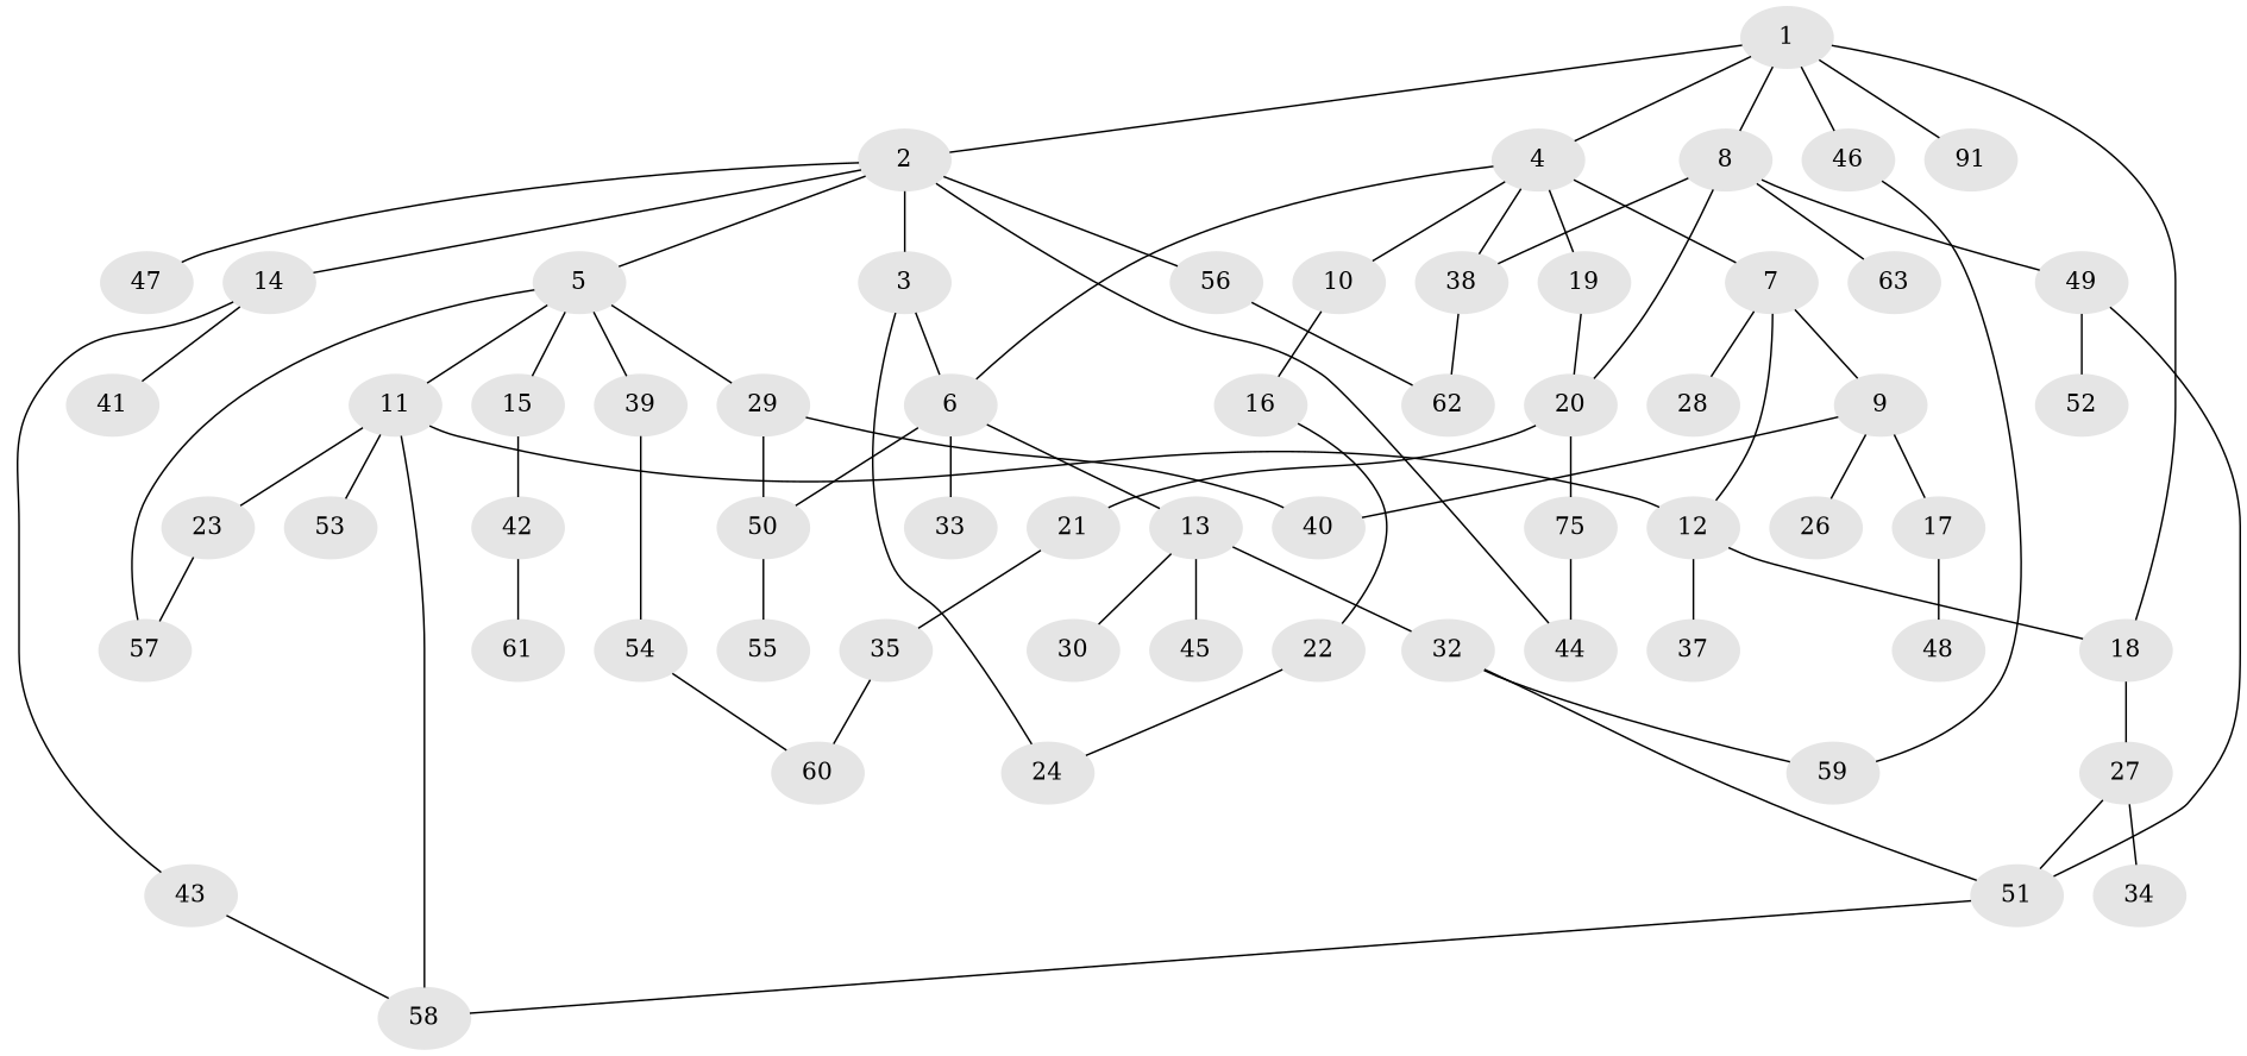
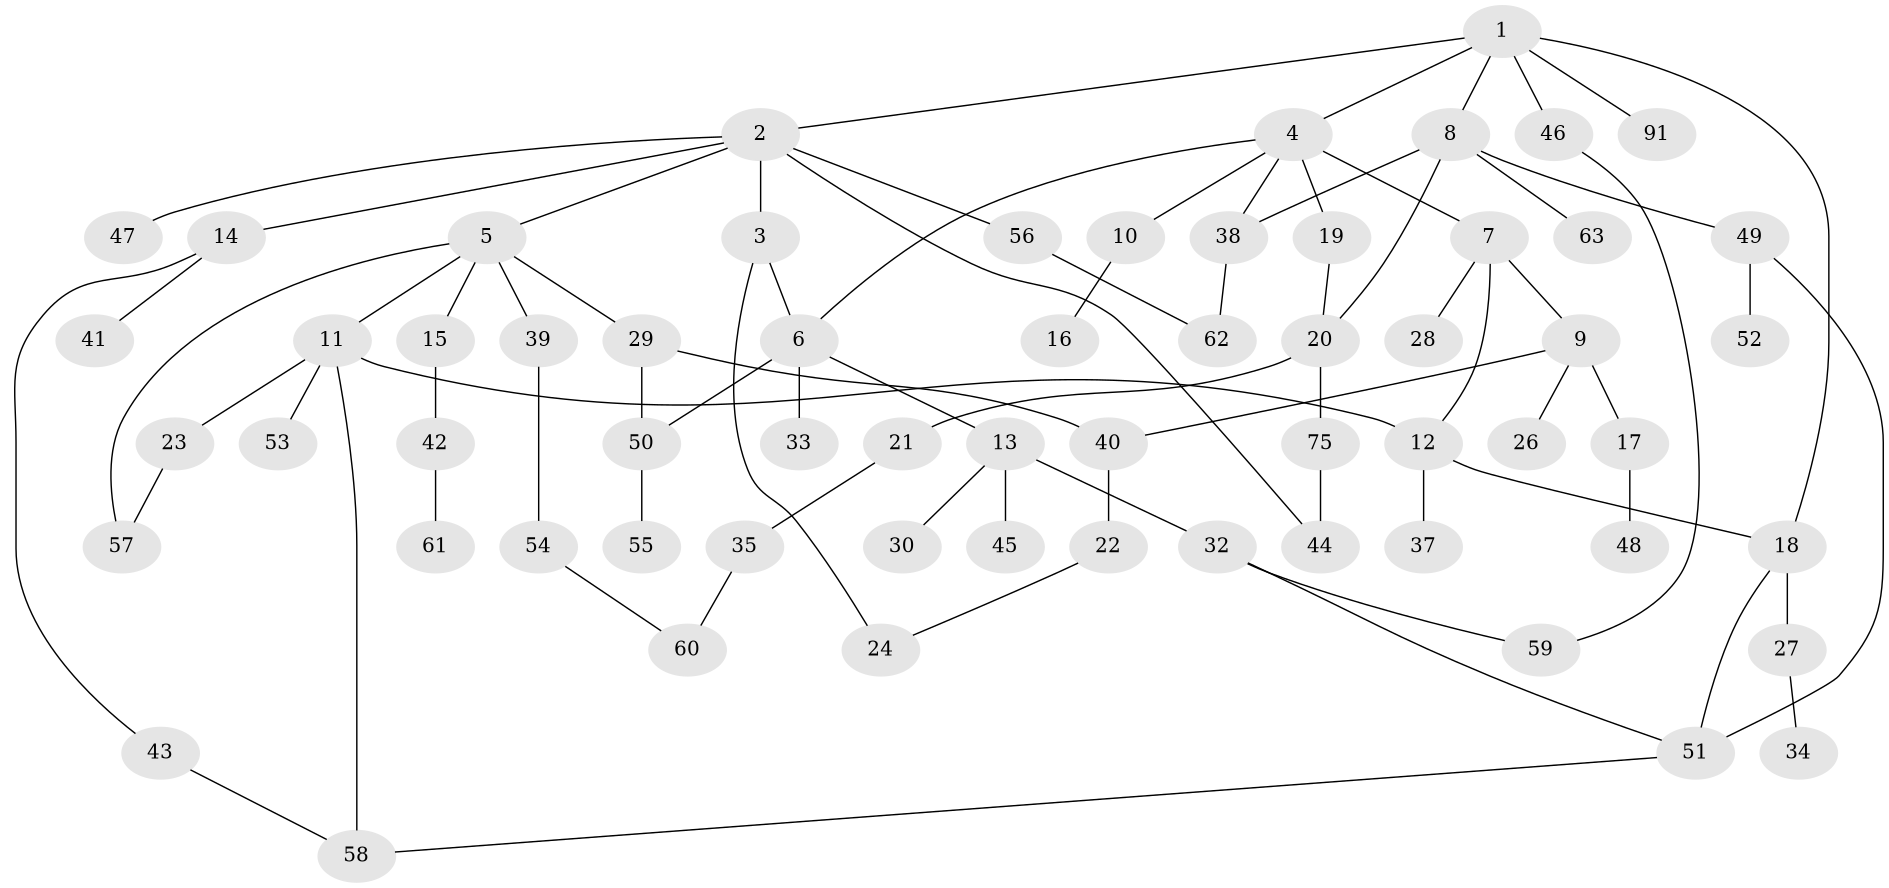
  graph {
    node [color=gray90 style=filled]
    1
    2
    4
    8
    18
    n6 [label=91]
    46
    3
    5
    14
    44
    47
    56
    6
    7
    10
    19
    38
    20
    49
    63
    27
    51
    59
    24
    11
    15
    29
    39
    57
    41
    43
    62
    13
    33
    50
    9
    12
    28
    16
    23
    53
    58
    42
    40
    54
    30
    32
    45
    55
    17
    26
    37
    21
    n55 [label=75]
    52
    48
    22
    61
    34
    35
    60
    1 -- 2
    1 -- 4
    1 -- 8
    1 -- 18
    1 -- n6
    1 -- 46
    2 -- 3
    2 -- 5
    2 -- 14
    2 -- 44
    2 -- 47
    2 -- 56
    4 -- 6
    4 -- 7
    4 -- 10
    4 -- 19
    4 -- 38
    8 -- 38
    8 -- 20
    8 -- 49
    8 -- 63
    18 -- 27
-   27 -- 51
+   18 -- 51
    46 -- 59
    3 -- 6
    3 -- 24
    5 -- 11
    5 -- 15
    5 -- 29
    5 -- 39
    5 -- 57
    14 -- 41
    14 -- 43
    56 -- 62
    6 -- 13
    6 -- 33
    6 -- 50
    7 -- 9
    7 -- 12
    7 -- 28
    10 -- 16
    19 -- 20
    38 -- 62
    20 -- 21
    20 -- n55
    49 -- 51
    49 -- 52
    27 -- 34
    51 -- 58
    11 -- 12
    11 -- 23
    11 -- 53
    11 -- 58
    15 -- 42
    29 -- 50
    29 -- 40
    39 -- 54
    43 -- 58
    13 -- 30
    13 -- 32
    13 -- 45
    50 -- 55
    9 -- 40
    9 -- 17
    9 -- 26
    12 -- 18
    12 -- 37
-   16 -- 22
+   40 -- 22
    23 -- 57
    42 -- 61
    54 -- 60
    32 -- 51
    32 -- 59
    17 -- 48
    21 -- 35
    n55 -- 44
    22 -- 24
    35 -- 60
  }
